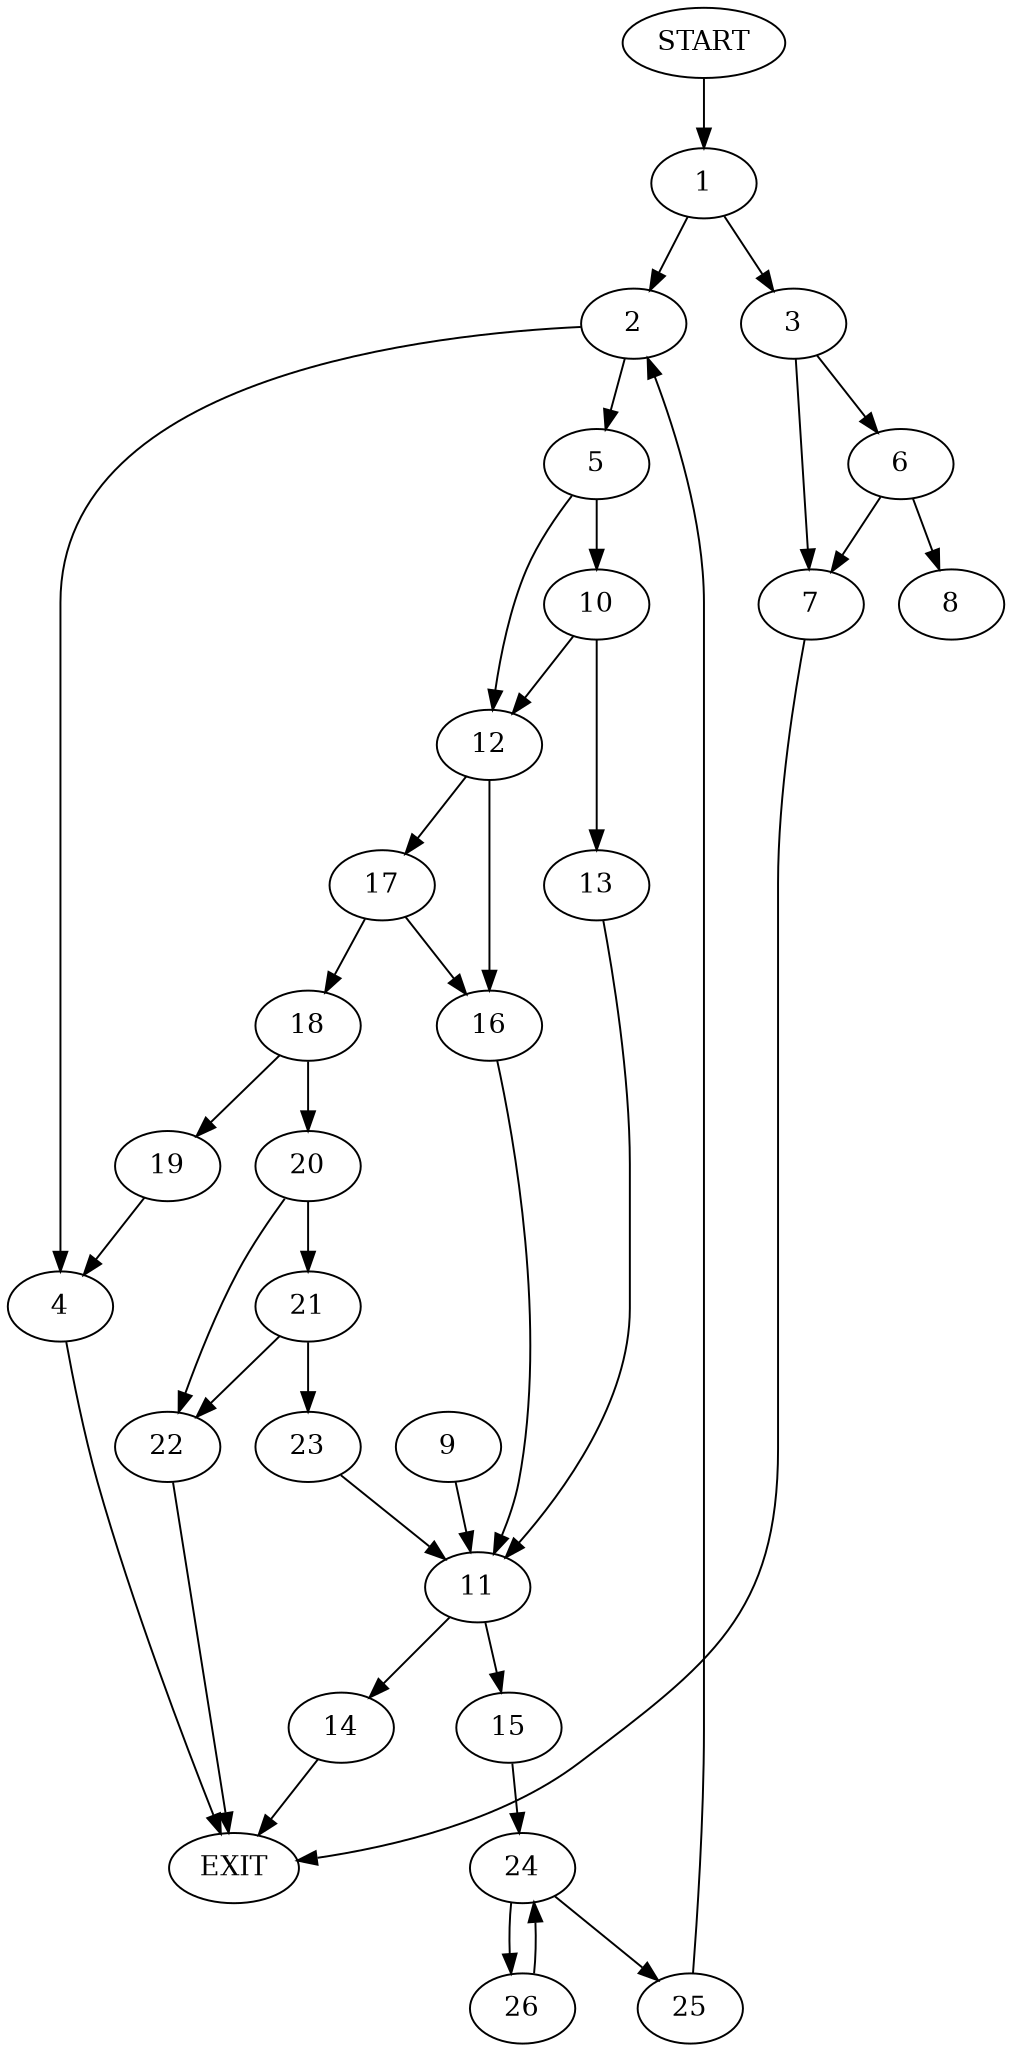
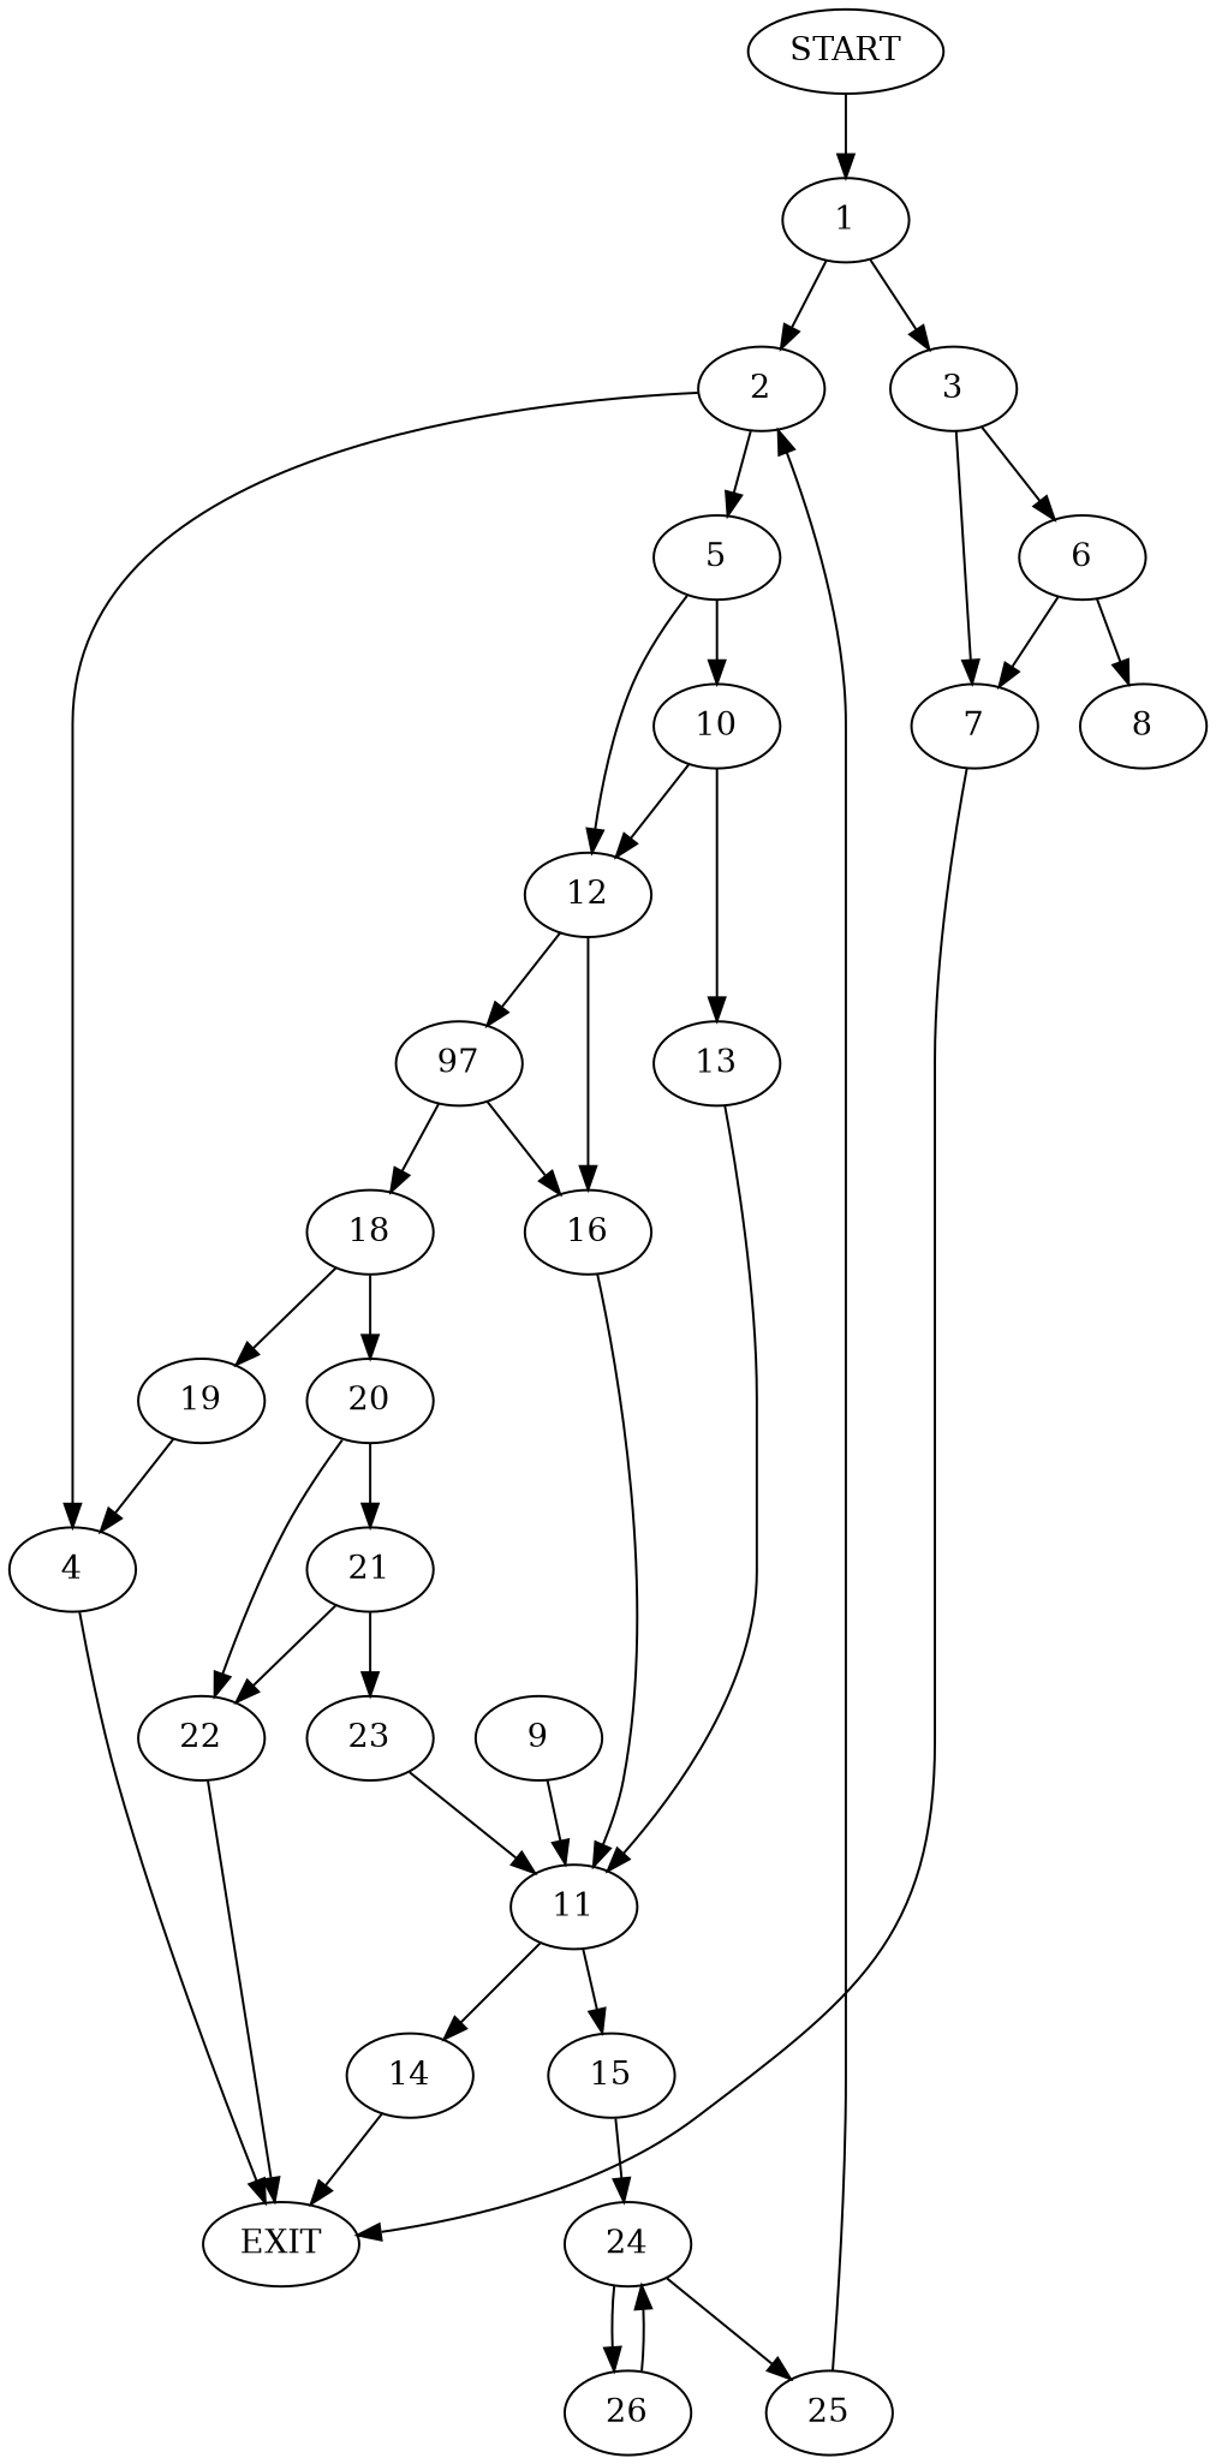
  digraph {
    n1 [label=START]
    1
    2
    3
    n5 [label=EXIT]
    4
    5
    6
    7
    10
    12
    8
    9
    11
    13
    14
    15
    16
-   17
+   17 [label=97]
    24
    18
    25
    26
    19
    20
    21
    22
    23
    n1 -> 1
    1 -> 2
    1 -> 3
    2 -> 4
    2 -> 5
    3 -> 6
    3 -> 7
    4 -> n5
    5 -> 10
    5 -> 12
    6 -> 7
    6 -> 8
    7 -> n5
    10 -> 12
    10 -> 13
    12 -> 16
    12 -> 17
    9 -> 11
    11 -> 14
    11 -> 15
    13 -> 11
    14 -> n5
    15 -> 24
    16 -> 11
    17 -> 16
    17 -> 18
    24 -> 25
    24 -> 26
    18 -> 19
    18 -> 20
    25 -> 2
    26 -> 24
    19 -> 4
    20 -> 21
    20 -> 22
    21 -> 22
    21 -> 23
    22 -> n5
    23 -> 11
  }
